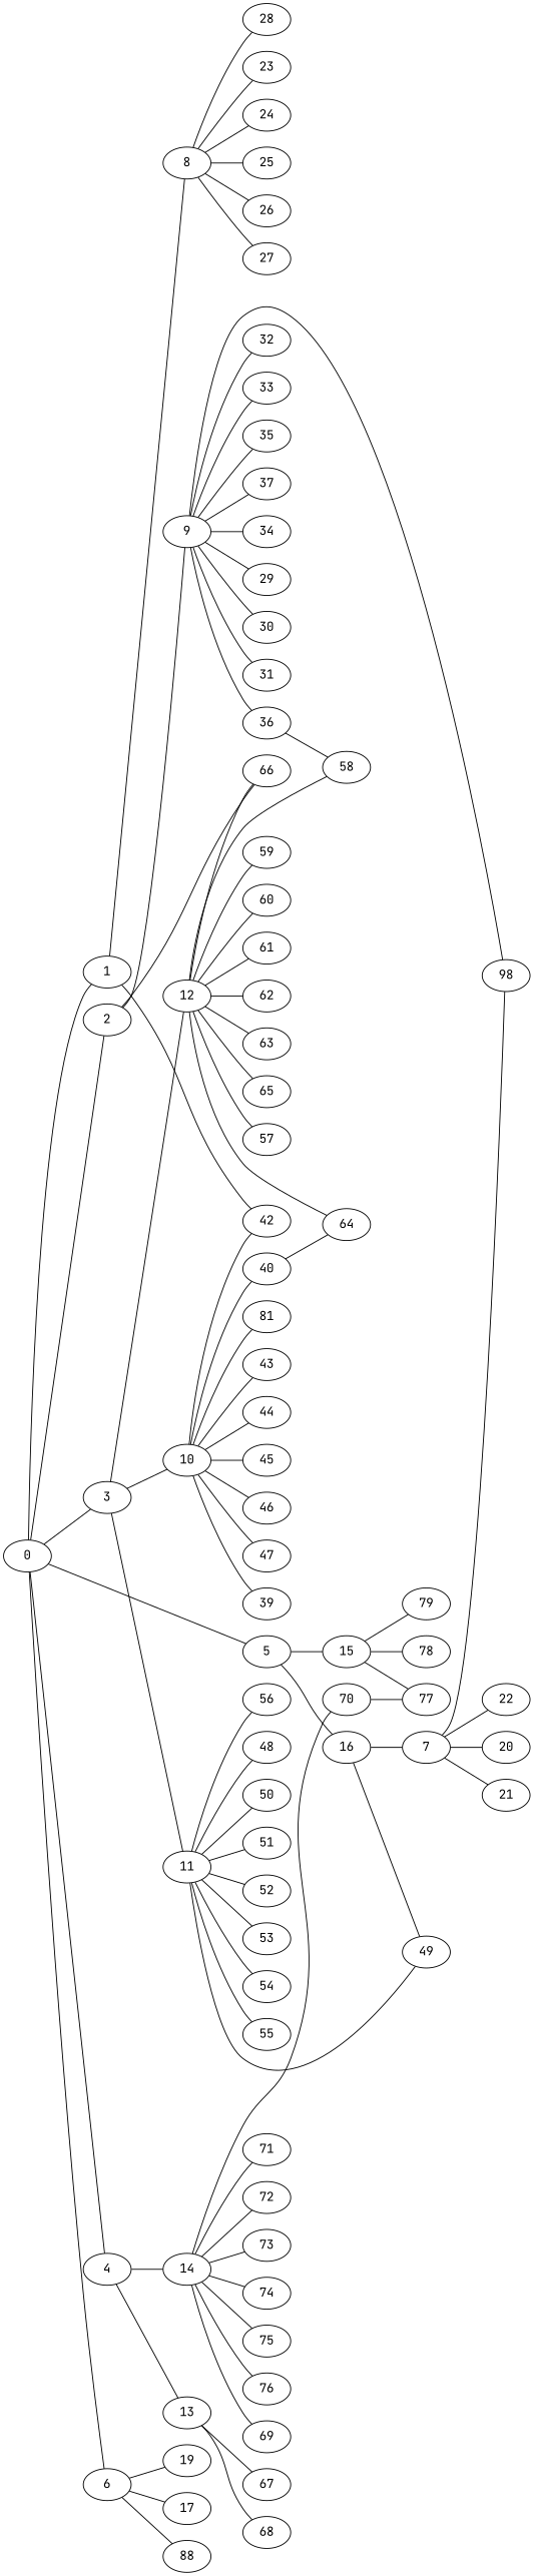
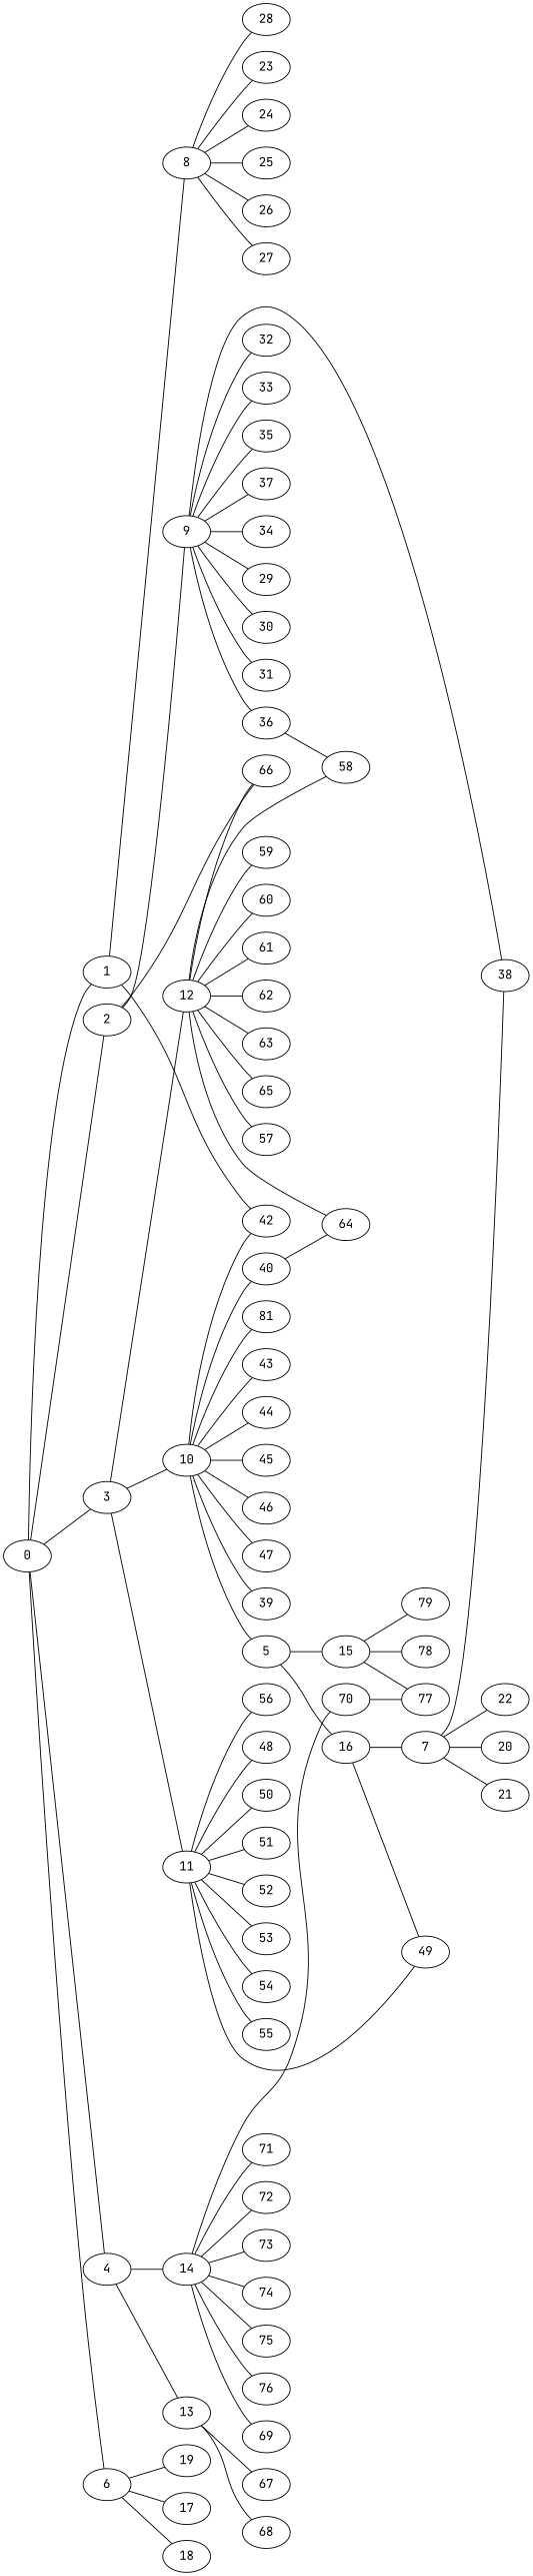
  graph {
    fontname="JetBrains Mono"
    rankdir=LR
    node [fontname="JetBrains Mono"]
    edge [fontname="JetBrains Mono"]
    0
    1
    2
    3
    4
    5
    6
    8
    42
    9
    66
    10
    11
    12
    13
    14
    16
    15
    17
-   18 [label=88]
+   18
    19
    7
    20
    21
    22
-   38 [label=98]
+   38
    23
    24
    25
    26
    27
    28
    32
    33
    35
    36
    37
    34
    29
    30
    31
    39
    40
    n44 [label=81]
    43
    44
    45
    46
    47
    48
    49
    50
    51
    52
    53
    54
    55
    56
    64
    65
    57
    58
    59
    60
    61
    62
    63
    68
    67
    69
    70
    71
    72
    73
    74
    75
    76
    79
    78
    77
    0 -- 1
    0 -- 2
    0 -- 3
    0 -- 4
-   0 -- 5
+   10 -- 5
    0 -- 6
    1 -- 8
    1 -- 42
    2 -- 9
    2 -- 66
    3 -- 10
    3 -- 11
    3 -- 12
    4 -- 13
    4 -- 14
    5 -- 16
    5 -- 15
    6 -- 17
    6 -- 18
    6 -- 19
    8 -- 23
    8 -- 24
    8 -- 25
    8 -- 26
    8 -- 27
    8 -- 28
    9 -- 38
    9 -- 32
    9 -- 33
    9 -- 35
    9 -- 36
    9 -- 37
    9 -- 34
    9 -- 29
    9 -- 30
    9 -- 31
    10 -- 42
    10 -- 39
    10 -- 40
    10 -- n44
    10 -- 43
    10 -- 44
    10 -- 45
    10 -- 46
    10 -- 47
    11 -- 48
    11 -- 49
    11 -- 50
    11 -- 51
    11 -- 52
    11 -- 53
    11 -- 54
    11 -- 55
    11 -- 56
    12 -- 66
    12 -- 64
    12 -- 65
    12 -- 57
    12 -- 58
    12 -- 59
    12 -- 60
    12 -- 61
    12 -- 62
    12 -- 63
    13 -- 68
    13 -- 67
    14 -- 69
    14 -- 70
    14 -- 71
    14 -- 72
    14 -- 73
    14 -- 74
    14 -- 75
    14 -- 76
    16 -- 7
    16 -- 49
    15 -- 79
    15 -- 78
    15 -- 77
    7 -- 20
    7 -- 21
    7 -- 22
    7 -- 38
    36 -- 58
    40 -- 64
    70 -- 77
  }
